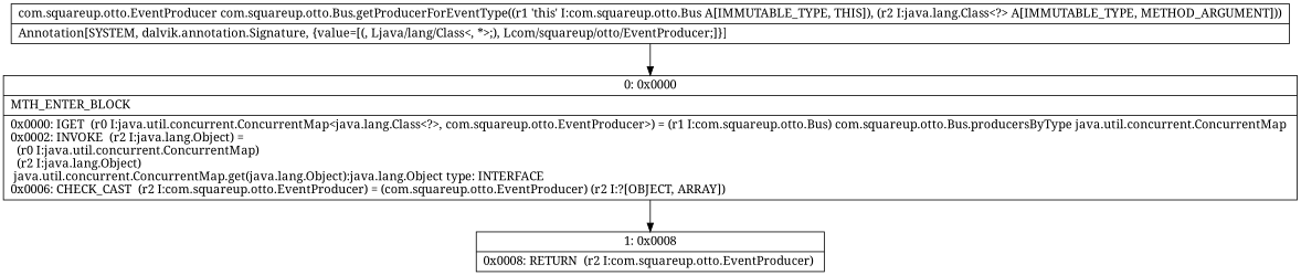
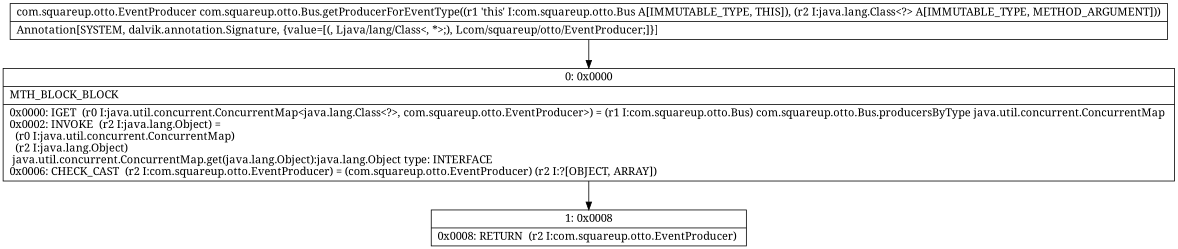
  digraph {
    fontname="Noto Serif"
    node [shape=record fontname="Noto Serif"]
    edge [fontname="Noto Serif"]
-   n1 [label="{0\:\ 0x0000|MTH_ENTER_BLOCK\l|0x0000: IGET  (r0 I:java.util.concurrent.ConcurrentMap\<java.lang.Class\<?\>, com.squareup.otto.EventProducer\>) = (r1 I:com.squareup.otto.Bus) com.squareup.otto.Bus.producersByType java.util.concurrent.ConcurrentMap \l0x0002: INVOKE  (r2 I:java.lang.Object) = \l  (r0 I:java.util.concurrent.ConcurrentMap)\l  (r2 I:java.lang.Object)\l java.util.concurrent.ConcurrentMap.get(java.lang.Object):java.lang.Object type: INTERFACE \l0x0006: CHECK_CAST  (r2 I:com.squareup.otto.EventProducer) = (com.squareup.otto.EventProducer) (r2 I:?[OBJECT, ARRAY]) \l}"]
+   n1 [label="{0\:\ 0x0000|MTH_BLOCK_BLOCK\l|0x0000: IGET  (r0 I:java.util.concurrent.ConcurrentMap\<java.lang.Class\<?\>, com.squareup.otto.EventProducer\>) = (r1 I:com.squareup.otto.Bus) com.squareup.otto.Bus.producersByType java.util.concurrent.ConcurrentMap \l0x0002: INVOKE  (r2 I:java.lang.Object) = \l  (r0 I:java.util.concurrent.ConcurrentMap)\l  (r2 I:java.lang.Object)\l java.util.concurrent.ConcurrentMap.get(java.lang.Object):java.lang.Object type: INTERFACE \l0x0006: CHECK_CAST  (r2 I:com.squareup.otto.EventProducer) = (com.squareup.otto.EventProducer) (r2 I:?[OBJECT, ARRAY]) \l}"]
    n2 [label="{1\:\ 0x0008|0x0008: RETURN  (r2 I:com.squareup.otto.EventProducer) \l}"]
    n3 [label="{com.squareup.otto.EventProducer com.squareup.otto.Bus.getProducerForEventType((r1 'this' I:com.squareup.otto.Bus A[IMMUTABLE_TYPE, THIS]), (r2 I:java.lang.Class\<?\> A[IMMUTABLE_TYPE, METHOD_ARGUMENT]))  | Annotation[SYSTEM, dalvik.annotation.Signature, \{value=[(, Ljava\/lang\/Class\<, *\>;), Lcom\/squareup\/otto\/EventProducer;]\}]\l}"]
    n1 -> n2
    n3 -> n1
  }
